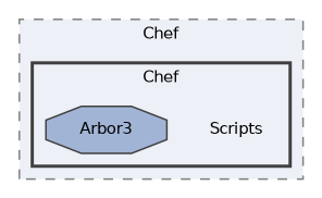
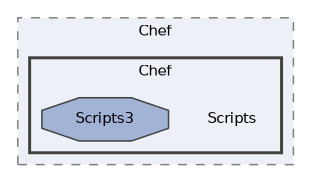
  digraph {
    compound=true
    node [fontname=Helvetica fontsize=10]
    n1 [height=0.2 label=Scripts shape=plaintext width=0.4]
-   n2 [color=grey25 fillcolor="#a2b4d6" height=0.2 label=Arbor3 shape=octagon style=filled width=0.4]
+   n2 [color=grey25 fillcolor="#a2b4d6" height=0.2 label=Scripts3 shape=octagon style=filled width=0.4]
    subgraph cluster_1 {
      bgcolor="#edf0f7"
      fontname=Helvetica
      fontsize=10
      label=Chef
      pencolor=grey50
      style="filled,dashed"
      subgraph cluster_2 {
        bgcolor="#edf0f7"
        fontname=Helvetica
        fontsize=10
        pencolor=grey25
        style="filled,bold"
        n1
        n2
      }
    }
  }
